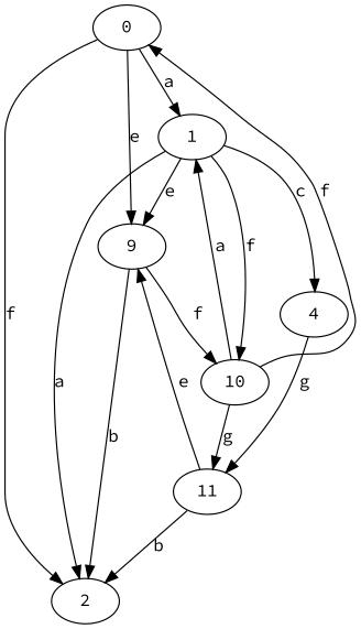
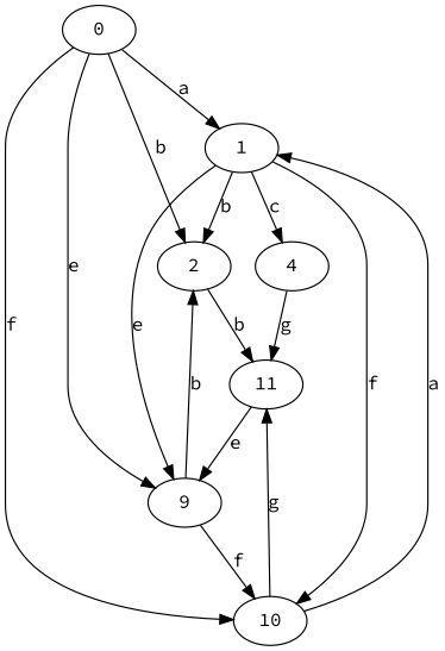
  strict digraph {
    fontname="Source Code Pro"
    node [fontname="Source Code Pro"]
    edge [fontname="Source Code Pro"]
    0
    1
    2
    9
    10
    4
    11
    0 -> 1 [label=a]
-   0 -> 2 [label=f]
+   0 -> 2 [label=b]
    0 -> 9 [label=e]
-   10 -> 0 [label=f]
-   1 -> 2 [label=a]
+   0 -> 10 [label=f]
+   1 -> 2 [label=b]
    1 -> 9 [label=e]
    1 -> 10 [label=f]
    1 -> 4 [label=c]
    9 -> 2 [label=b]
    9 -> 10 [label=f]
    10 -> 1 [label=a]
    10 -> 11 [label=g]
    4 -> 11 [label=g]
-   11 -> 2 [label=b]
+   2 -> 11 [label=b]
    11 -> 9 [label=e]
  }
